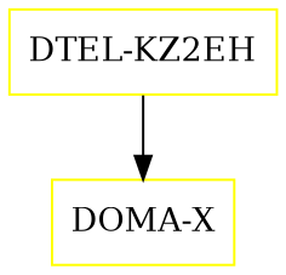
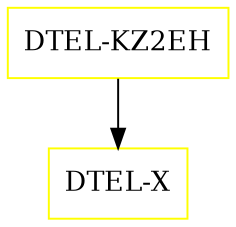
  digraph {
    node [color=yellow shape=box]
    "DTEL-KZ2EH"
-   "DOMA-X"
+   "DOMA-X" [label="DTEL-X"]
    "DTEL-KZ2EH" -> "DOMA-X"
  }
